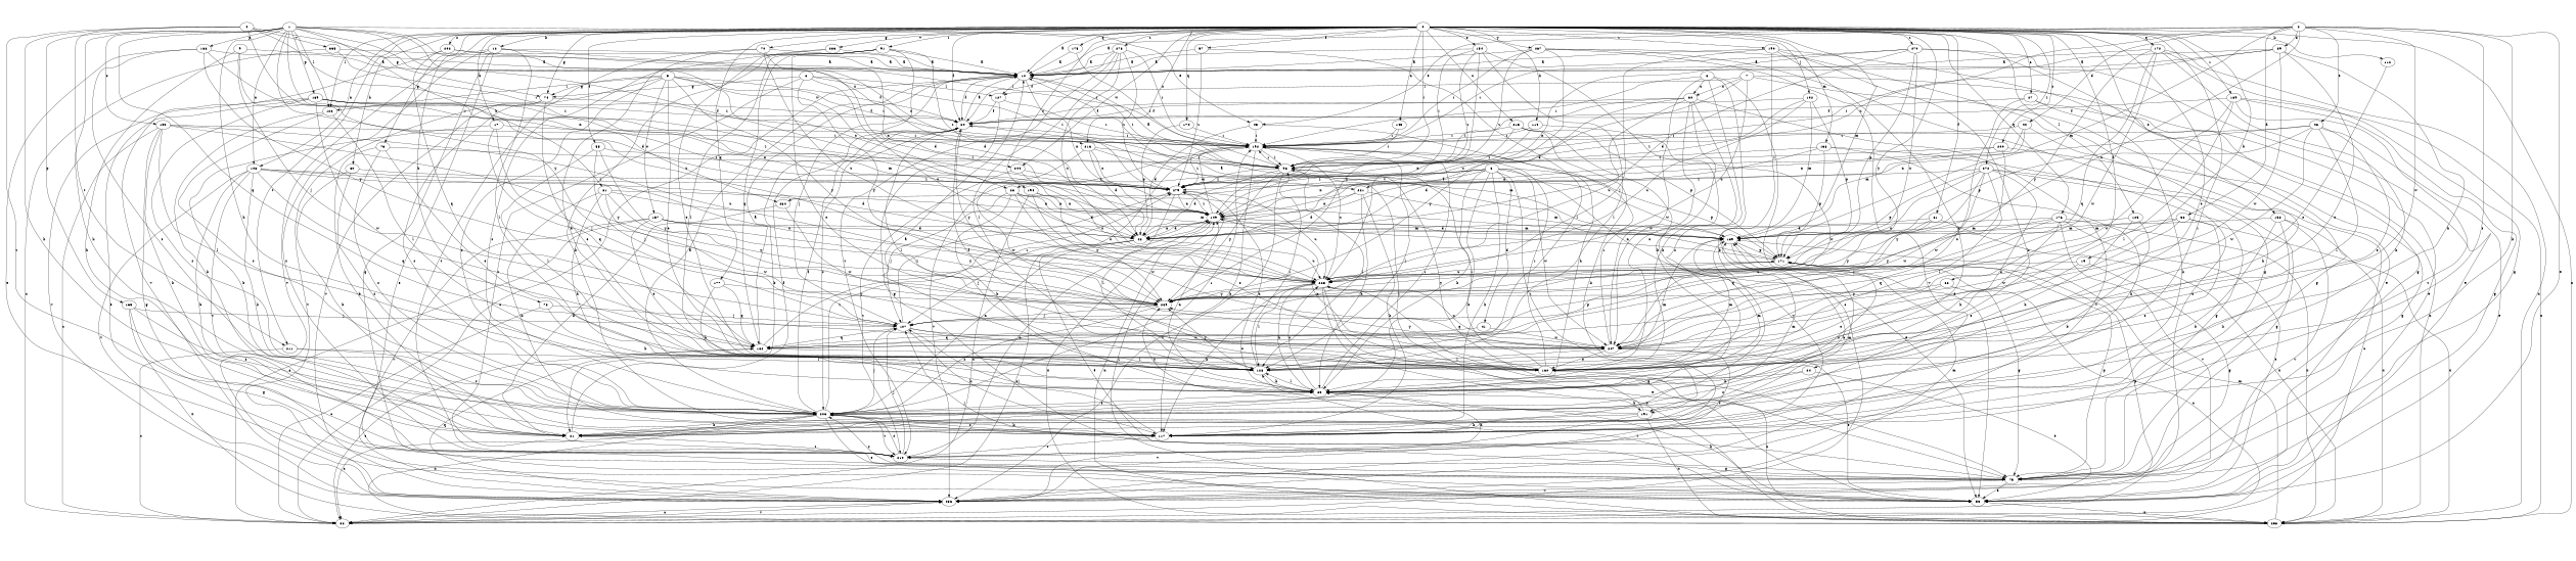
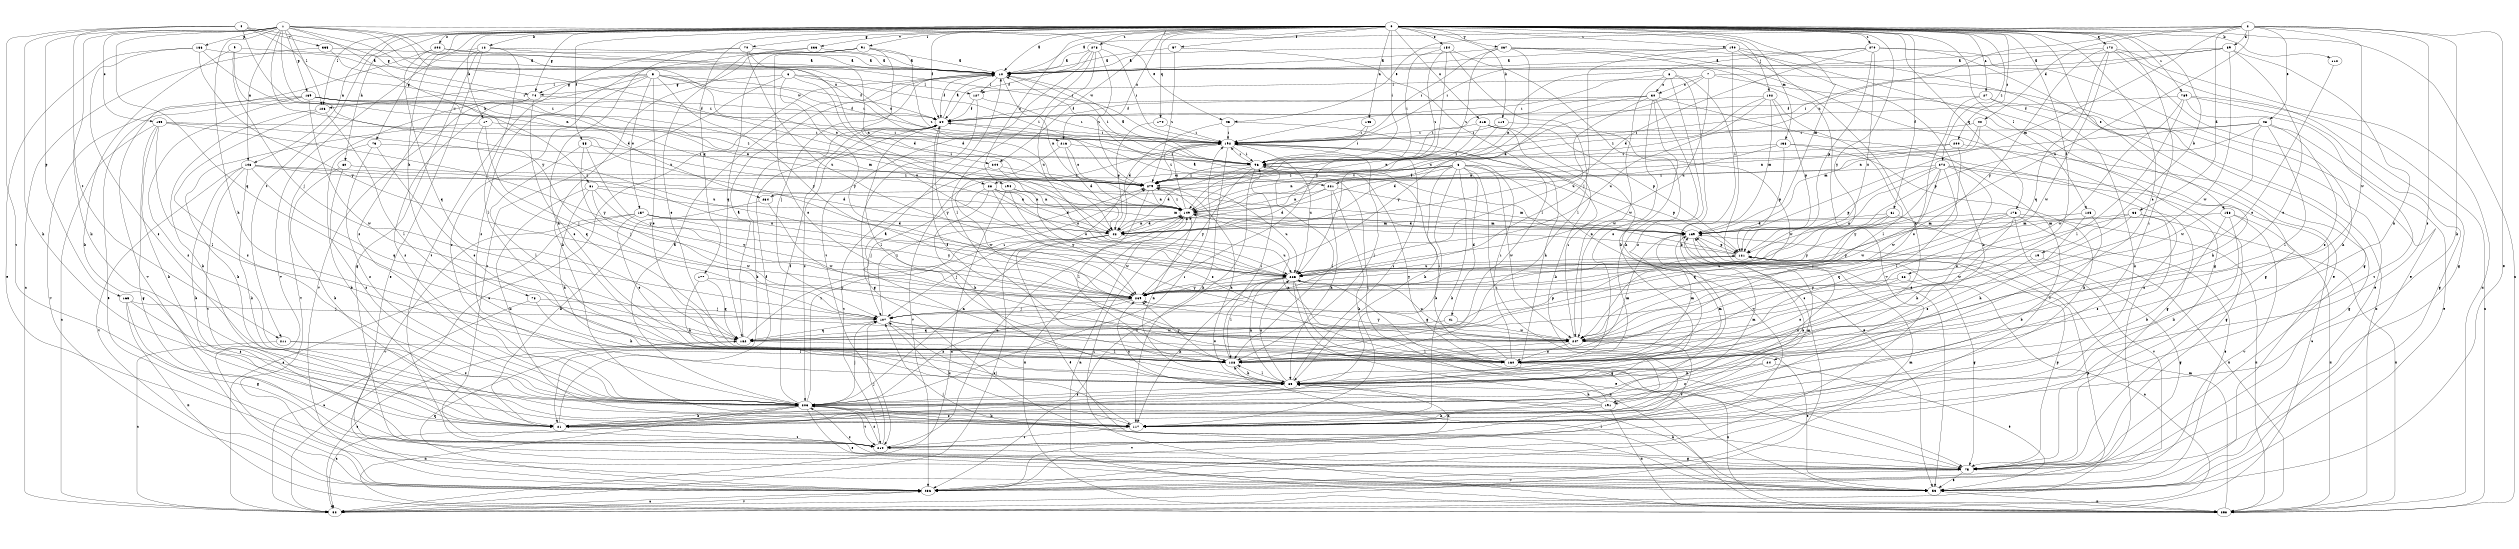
  strict digraph {
    0
    10
    12
    17
    19
    24
    27
    55
    57
    61
    62
    64
    70
    73
    74
    78
    80
    91
    96
    102
    112
    114
    125
    126
    138
    139
    145
    148
    153
    154
    172
    174
-   175
    176
    177
-   189
+   189 [label=789]
    190
    191
    194
    200
    202
    211
    215
    216
    233
    244
    258
    267
    269
    270
    272
    278
    107
    149
    127
    32
    53
    203
    236
    42
    75
    128
    182
    21
    192
    225
    160
    85
    117
    279
    214
-   171
+   171 [label=121]
    247
    1
    45
    81
    155
    165
    166
    169
    221
    2
    38
    39
    40
    48
    3
    28
    41
    234
    4
    n92 [label=335]
    5
    157
    6
    7
    30
    8
    9
    0 -> 10 [label=a]
    0 -> 12 [label=b]
    0 -> 17 [label=b]
    0 -> 19 [label=b]
    0 -> 24 [label=c]
    0 -> 27 [label=c]
    0 -> 55 [label=f]
    0 -> 57 [label=f]
    0 -> 61 [label=f]
    0 -> 62 [label=f]
    0 -> 64 [label=f]
    0 -> 70 [label=g]
    0 -> 73 [label=g]
    0 -> 74 [label=g]
    0 -> 78 [label=h]
    0 -> 80 [label=h]
    0 -> 91 [label=i]
    0 -> 96 [label=i]
    0 -> 102 [label=j]
    0 -> 112 [label=k]
    0 -> 114 [label=k]
    0 -> 125 [label=l]
    0 -> 126 [label=l]
    0 -> 138 [label=m]
    0 -> 139 [label=m]
    0 -> 145 [label=n]
    0 -> 148 [label=n]
    0 -> 153 [label=o]
    0 -> 154 [label=o]
    0 -> 172 [label=q]
    0 -> 174 [label=q]
-   0 -> 175 [label=q]
    0 -> 176 [label=q]
    0 -> 177 [label=q]
    0 -> 189 [label=r]
    0 -> 190 [label=r]
    0 -> 191 [label=r]
    0 -> 194 [label=s]
    0 -> 200 [label=s]
    0 -> 202 [label=s]
    0 -> 211 [label=t]
    0 -> 215 [label=u]
    0 -> 216 [label=u]
    0 -> 233 [label=v]
    0 -> 244 [label=w]
    0 -> 258 [label=x]
    0 -> 267 [label=y]
    0 -> 269 [label=y]
    0 -> 270 [label=z]
    0 -> 272 [label=z]
    0 -> 278 [label=z]
    10 -> 64 [label=f]
    10 -> 96 [label=i]
    10 -> 107 [label=j]
    10 -> 149 [label=n]
    10 -> 127 [label=l]
    10 -> 32 [label=c]
    12 -> 10 [label=a]
    12 -> 53 [label=e]
-   12 -> 214 [label=s]
+   12 -> 203 [label=s]
    12 -> 236 [label=v]
    12 -> 42 [label=d]
    12 -> 75 [label=g]
    12 -> 128 [label=l]
    17 -> 107 [label=j]
    17 -> 182 [label=q]
    17 -> 21 [label=b]
    17 -> 192 [label=r]
    19 -> 75 [label=g]
    19 -> 225 [label=u]
    19 -> 160 [label=o]
    24 -> 53 [label=e]
    24 -> 203 [label=s]
    24 -> 85 [label=h]
    27 -> 64 [label=f]
    27 -> 258 [label=x]
    27 -> 160 [label=o]
    27 -> 117 [label=k]
    55 -> 96 [label=i]
    55 -> 269 [label=y]
    55 -> 107 [label=j]
    55 -> 128 [label=l]
    57 -> 10 [label=a]
    57 -> 128 [label=l]
    57 -> 279 [label=z]
    61 -> 258 [label=x]
    61 -> 269 [label=y]
    61 -> 42 [label=d]
    61 -> 182 [label=q]
    62 -> 269 [label=y]
    62 -> 32 [label=c]
    62 -> 160 [label=o]
    64 -> 10 [label=a]
    64 -> 269 [label=y]
    64 -> 203 [label=s]
    64 -> 128 [label=l]
    64 -> 21 [label=b]
    64 -> 192 [label=r]
    70 -> 10 [label=a]
    70 -> 149 [label=n]
    70 -> 225 [label=u]
    70 -> 85 [label=h]
    70 -> 214 [label=t]
    73 -> 96 [label=i]
    73 -> 203 [label=s]
    73 -> 21 [label=b]
    73 -> 160 [label=o]
    74 -> 64 [label=f]
    74 -> 203 [label=s]
    74 -> 236 [label=v]
    74 -> 160 [label=o]
    78 -> 107 [label=j]
    78 -> 32 [label=c]
    78 -> 85 [label=h]
    80 -> 203 [label=s]
    80 -> 21 [label=b]
    80 -> 279 [label=z]
    91 -> 10 [label=a]
    91 -> 42 [label=d]
-   91 -> 128 [label=l]
+   102 -> 128 [label=l]
    91 -> 182 [label=q]
    91 -> 160 [label=o]
    91 -> 117 [label=k]
    91 -> 279 [label=z]
    96 -> 10 [label=a]
    96 -> 269 [label=y]
    96 -> 236 [label=v]
    96 -> 42 [label=d]
    96 -> 75 [label=g]
    96 -> 128 [label=l]
    96 -> 192 [label=r]
    96 -> 279 [label=z]
    102 -> 64 [label=f]
    102 -> 139 [label=m]
    102 -> 225 [label=u]
    102 -> 279 [label=z]
    102 -> 171 [label=p]
    112 -> 160 [label=o]
    114 -> 149 [label=n]
    114 -> 192 [label=r]
    114 -> 247 [label=w]
    125 -> 139 [label=m]
    125 -> 21 [label=b]
    125 -> 85 [label=h]
    126 -> 203 [label=s]
    126 -> 128 [label=l]
    126 -> 21 [label=b]
    138 -> 96 [label=i]
    138 -> 42 [label=d]
    138 -> 75 [label=g]
    138 -> 117 [label=k]
    138 -> 171 [label=p]
    139 -> 64 [label=f]
    139 -> 21 [label=b]
    139 -> 171 [label=p]
    145 -> 96 [label=i]
    145 -> 192 [label=r]
    148 -> 236 [label=v]
    148 -> 42 [label=d]
    148 -> 182 [label=q]
    148 -> 21 [label=b]
    148 -> 225 [label=u]
    148 -> 117 [label=k]
    148 -> 279 [label=z]
    148 -> 214 [label=t]
    153 -> 139 [label=m]
    153 -> 258 [label=x]
    153 -> 236 [label=v]
    153 -> 21 [label=b]
    153 -> 117 [label=k]
    154 -> 10 [label=a]
    154 -> 96 [label=i]
    154 -> 269 [label=y]
    154 -> 128 [label=l]
    154 -> 21 [label=b]
    154 -> 279 [label=z]
    172 -> 10 [label=a]
    172 -> 258 [label=x]
    172 -> 269 [label=y]
    172 -> 75 [label=g]
    172 -> 182 [label=q]
    172 -> 117 [label=k]
    172 -> 247 [label=w]
    174 -> 42 [label=p]
    174 -> 192 [label=r]
-   175 -> 10 [label=a]
-   175 -> 96 [label=i]
    176 -> 258 [label=x]
    176 -> 269 [label=y]
    176 -> 107 [label=j]
    176 -> 53 [label=e]
    176 -> 236 [label=v]
    176 -> 42 [label=d]
    176 -> 85 [label=h]
    177 -> 269 [label=y]
    177 -> 182 [label=q]
    177 -> 85 [label=h]
    189 -> 64 [label=f]
    189 -> 258 [label=x]
    189 -> 75 [label=g]
    189 -> 128 [label=l]
    189 -> 214 [label=t]
    189 -> 247 [label=w]
    190 -> 10 [label=a]
    190 -> 107 [label=j]
    190 -> 53 [label=e]
    190 -> 21 [label=b]
    190 -> 85 [label=h]
    190 -> 117 [label=k]
    191 -> 96 [label=i]
    191 -> 139 [label=m]
    191 -> 258 [label=x]
    191 -> 269 [label=y]
    191 -> 236 [label=v]
-   85 -> 191 [label=h]
+   191 -> 85 [label=h]
    191 -> 117 [label=k]
    194 -> 269 [label=y]
    194 -> 149 [label=n]
    194 -> 32 [label=c]
    194 -> 160 [label=o]
    200 -> 96 [label=i]
    200 -> 149 [label=n]
    200 -> 75 [label=g]
    200 -> 247 [label=w]
    202 -> 10 [label=a]
    202 -> 236 [label=v]
    202 -> 182 [label=q]
    202 -> 192 [label=r]
    211 -> 32 [label=c]
    211 -> 203 [label=s]
    211 -> 128 [label=l]
    215 -> 236 [label=v]
    215 -> 192 [label=r]
    215 -> 117 [label=k]
    215 -> 279 [label=z]
    215 -> 171 [label=p]
    216 -> 96 [label=i]
-   216 -> 139 [label=m]
    216 -> 42 [label=d]
    216 -> 279 [label=c]
    216 -> 247 [label=w]
    233 -> 10 [label=a]
    233 -> 203 [label=s]
    233 -> 160 [label=o]
    244 -> 225 [label=u]
    244 -> 279 [label=z]
    244 -> 214 [label=t]
    258 -> 139 [label=m]
    258 -> 149 [label=n]
    258 -> 279 [label=z]
    267 -> 10 [label=a]
    267 -> 32 [label=c]
    267 -> 236 [label=v]
    267 -> 75 [label=g]
    267 -> 192 [label=r]
    267 -> 225 [label=u]
    267 -> 279 [label=z]
    269 -> 107 [label=j]
    269 -> 203 [label=s]
    270 -> 10 [label=a]
    270 -> 149 [label=n]
    270 -> 53 [label=e]
    270 -> 42 [label=d]
    270 -> 75 [label=g]
    270 -> 225 [label=u]
    270 -> 171 [label=p]
    272 -> 269 [label=y]
    272 -> 32 [label=c]
    272 -> 75 [label=g]
    272 -> 128 [label=l]
    272 -> 225 [label=u]
    272 -> 160 [label=o]
    272 -> 279 [label=z]
    272 -> 171 [label=p]
    272 -> 247 [label=w]
    278 -> 10 [label=a]
    278 -> 64 [label=f]
    278 -> 128 [label=l]
    278 -> 192 [label=r]
    278 -> 225 [label=u]
    278 -> 279 [label=z]
    278 -> 214 [label=t]
    107 -> 182 [label=q]
    107 -> 160 [label=o]
    107 -> 117 [label=k]
    107 -> 279 [label=z]
    107 -> 247 [label=w]
    149 -> 139 [label=m]
    149 -> 258 [label=x]
    149 -> 42 [label=d]
    149 -> 192 [label=r]
    149 -> 279 [label=z]
    127 -> 64 [label=f]
    127 -> 75 [label=g]
    127 -> 192 [label=r]
    32 -> 236 [label=v]
    53 -> 258 [label=x]
    53 -> 128 [label=l]
    53 -> 85 [label=h]
    203 -> 10 [label=a]
    203 -> 64 [label=f]
    203 -> 258 [label=x]
    203 -> 107 [label=j]
    203 -> 149 [label=n]
    203 -> 32 [label=c]
    203 -> 53 [label=e]
    203 -> 21 [label=b]
    203 -> 192 [label=r]
    203 -> 117 [label=k]
    203 -> 279 [label=z]
    203 -> 214 [label=t]
    236 -> 139 [label=m]
    236 -> 32 [label=c]
    236 -> 182 [label=q]
    236 -> 171 [label=p]
    42 -> 107 [label=j]
    42 -> 149 [label=n]
    42 -> 32 [label=c]
    42 -> 53 [label=e]
    42 -> 225 [label=u]
    75 -> 107 [label=j]
    75 -> 53 [label=e]
    75 -> 203 [label=s]
    75 -> 236 [label=v]
    75 -> 171 [label=p]
    128 -> 96 [label=i]
    128 -> 139 [label=m]
    128 -> 269 [label=y]
    128 -> 85 [label=h]
    182 -> 10 [label=a]
    182 -> 32 [label=c]
    182 -> 128 [label=l]
    182 -> 192 [label=r]
    182 -> 171 [label=p]
    21 -> 64 [label=f]
    21 -> 139 [label=m]
    21 -> 214 [label=t]
    192 -> 96 [label=i]
    192 -> 236 [label=v]
    192 -> 128 [label=l]
    192 -> 225 [label=u]
    192 -> 117 [label=k]
    192 -> 279 [label=z]
    225 -> 258 [label=x]
    225 -> 269 [label=y]
    225 -> 53 [label=e]
    225 -> 75 [label=g]
    225 -> 128 [label=l]
    225 -> 85 [label=h]
    225 -> 117 [label=k]
    160 -> 64 [label=f]
    160 -> 96 [label=i]
    160 -> 139 [label=m]
    160 -> 258 [label=x]
    160 -> 149 [label=n]
    160 -> 192 [label=r]
    85 -> 10 [label=a]
    85 -> 139 [label=m]
    85 -> 149 [label=n]
    85 -> 203 [label=s]
    85 -> 128 [label=l]
    85 -> 192 [label=r]
    85 -> 225 [label=u]
    117 -> 107 [label=j]
    117 -> 203 [label=s]
    117 -> 214 [label=t]
    279 -> 149 [label=n]
    279 -> 128 [label=l]
    279 -> 225 [label=u]
    279 -> 85 [label=h]
    214 -> 107 [label=j]
    214 -> 149 [label=n]
    214 -> 203 [label=s]
    214 -> 75 [label=g]
    214 -> 85 [label=h]
    171 -> 10 [label=a]
    171 -> 269 [label=y]
    171 -> 149 [label=n]
    171 -> 203 [label=s]
    171 -> 75 [label=g]
    171 -> 225 [label=u]
    247 -> 269 [label=y]
    247 -> 53 [label=e]
    247 -> 128 [label=l]
    247 -> 192 [label=r]
    247 -> 225 [label=u]
    247 -> 160 [label=o]
    247 -> 214 [label=t]
    1 -> 126 [label=l]
    1 -> 148 [label=n]
    1 -> 216 [label=u]
    1 -> 244 [label=w]
    1 -> 269 [label=y]
    1 -> 149 [label=n]
    1 -> 182 [label=q]
    1 -> 85 [label=h]
    1 -> 117 [label=k]
    1 -> 279 [label=z]
    1 -> 45 [label=e]
    1 -> 81 [label=h]
    1 -> 155 [label=o]
    1 -> 165 [label=p]
    1 -> 166 [label=p]
    1 -> 169 [label=p]
    1 -> 221 [label=u]
    45 -> 42 [label=d]
    45 -> 192 [label=r]
    45 -> 85 [label=h]
    81 -> 139 [label=m]
    81 -> 269 [label=y]
    81 -> 149 [label=n]
    81 -> 85 [label=h]
    81 -> 117 [label=k]
    81 -> 247 [label=w]
    155 -> 269 [label=y]
    155 -> 32 [label=c]
    155 -> 75 [label=g]
    155 -> 128 [label=l]
    155 -> 21 [label=b]
    155 -> 192 [label=r]
    155 -> 225 [label=u]
    165 -> 258 [label=x]
    165 -> 107 [label=j]
    165 -> 203 [label=s]
    165 -> 75 [label=g]
    166 -> 10 [label=a]
    166 -> 269 [label=y]
    166 -> 53 [label=e]
    166 -> 203 [label=s]
    166 -> 42 [label=d]
    169 -> 64 [label=f]
    169 -> 139 [label=m]
    169 -> 149 [label=n]
    169 -> 53 [label=e]
    169 -> 203 [label=s]
    169 -> 236 [label=v]
    169 -> 279 [label=z]
    169 -> 247 [label=w]
    221 -> 139 [label=m]
    221 -> 149 [label=n]
    221 -> 42 [label=d]
    221 -> 85 [label=h]
    221 -> 117 [label=k]
    2 -> 10 [label=a]
    2 -> 139 [label=m]
    2 -> 53 [label=e]
    2 -> 203 [label=s]
    2 -> 225 [label=u]
    2 -> 117 [label=k]
    2 -> 247 [label=w]
    2 -> 45 [label=e]
    2 -> 221 [label=u]
    2 -> 38 [label=d]
    2 -> 39 [label=d]
    2 -> 40 [label=d]
    2 -> 48 [label=e]
    38 -> 139 [label=m]
    38 -> 258 [label=x]
    38 -> 203 [label=s]
    38 -> 182 [label=q]
    38 -> 247 [label=w]
    39 -> 10 [label=a]
    39 -> 96 [label=i]
    39 -> 192 [label=r]
    39 -> 160 [label=o]
    39 -> 85 [label=h]
    39 -> 247 [label=w]
    40 -> 139 [label=m]
    40 -> 149 [label=n]
    40 -> 192 [label=r]
    40 -> 85 [label=h]
    48 -> 149 [label=n]
    48 -> 53 [label=e]
    48 -> 128 [label=l]
    48 -> 192 [label=r]
    48 -> 160 [label=o]
    48 -> 171 [label=p]
    48 -> 247 [label=w]
    3 -> 191 [label=r]
    3 -> 149 [label=n]
    3 -> 53 [label=e]
    3 -> 21 [label=b]
    3 -> 85 [label=h]
    3 -> 117 [label=k]
    3 -> 279 [label=z]
    3 -> 171 [label=p]
    3 -> 247 [label=w]
    3 -> 28 [label=c]
    3 -> 41 [label=d]
    3 -> 234 [label=v]
    28 -> 107 [label=j]
    28 -> 149 [label=n]
    28 -> 42 [label=d]
    28 -> 225 [label=u]
    28 -> 85 [label=h]
    28 -> 247 [label=w]
    41 -> 182 [label=q]
    41 -> 247 [label=w]
    234 -> 21 [label=b]
    234 -> 247 [label=w]
    4 -> 74 [label=g]
    4 -> 211 [label=t]
    4 -> 117 [label=k]
    4 -> 279 [label=z]
    4 -> 214 [label=t]
    4 -> 234 [label=v]
    4 -> n92 [label=v]
    n92 -> 10 [label=a]
    n92 -> 32 [label=c]
    n92 -> 192 [label=r]
    5 -> 64 [label=f]
    5 -> 74 [label=g]
    5 -> 126 [label=l]
    5 -> 269 [label=y]
    5 -> 203 [label=s]
    5 -> 236 [label=v]
    5 -> 192 [label=r]
    5 -> 160 [label=o]
    5 -> 28 [label=c]
    5 -> 157 [label=o]
    157 -> 139 [label=m]
    157 -> 269 [label=y]
    157 -> 32 [label=c]
    157 -> 236 [label=v]
    157 -> 42 [label=d]
    157 -> 160 [label=o]
    6 -> 74 [label=g]
    6 -> 96 [label=i]
    6 -> 269 [label=y]
    6 -> 127 [label=l]
    6 -> 225 [label=u]
    6 -> 214 [label=t]
    7 -> 127 [label=l]
    7 -> 53 [label=e]
    7 -> 42 [label=d]
    7 -> 75 [label=g]
    7 -> 225 [label=u]
    7 -> 30 [label=c]
    30 -> 64 [label=f]
    30 -> 96 [label=i]
    30 -> 269 [label=y]
    30 -> 236 [label=v]
    30 -> 225 [label=u]
    30 -> 160 [label=o]
    30 -> 85 [label=h]
    30 -> 247 [label=w]
    8 -> 32 [label=c]
    8 -> 53 [label=e]
    8 -> 203 [label=s]
    8 -> 192 [label=r]
    8 -> 247 [label=w]
    8 -> 30 [label=c]
    9 -> 10 [label=a]
    9 -> 107 [label=j]
    9 -> 21 [label=b]
    9 -> 225 [label=u]
  }
